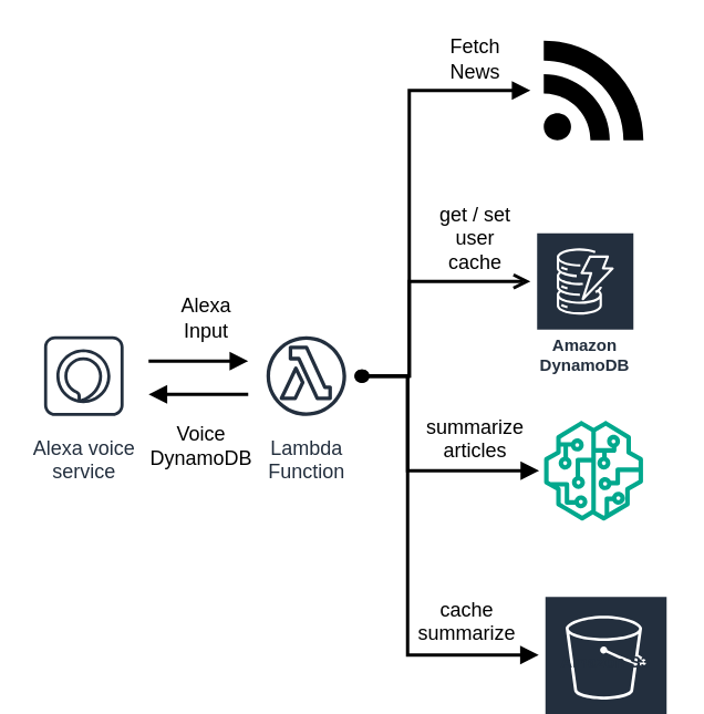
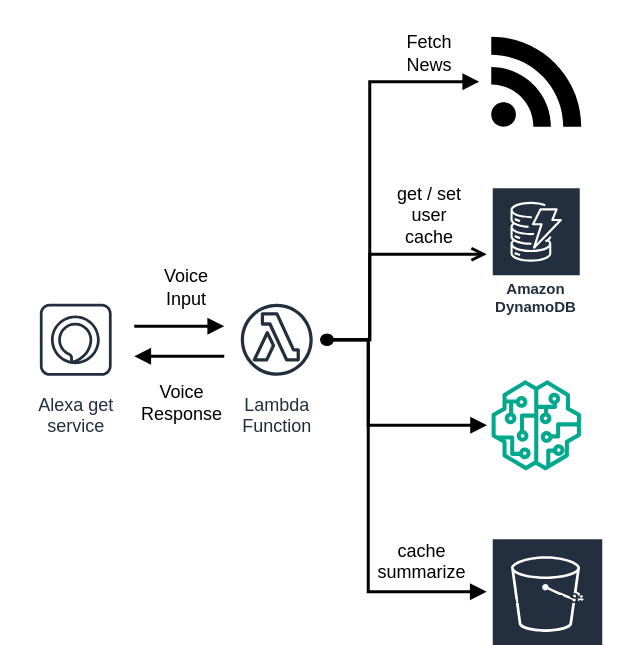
  <mxCell id="0" />
  <mxCell id="1" parent="0" />
  <mxCell id="2" value="Lambda&#10;Function" style="sketch=0;outlineConnect=0;fontColor=#232F3E;gradientColor=none;strokeColor=#232F3E;fillColor=#ffffff;dashed=0;verticalLabelPosition=bottom;verticalAlign=top;align=center;html=1;fontSize=12;fontStyle=0;aspect=fixed;shape=mxgraph.aws4.resourceIcon;resIcon=mxgraph.aws4.lambda_function;" vertex="1" parent="1"><mxGeometry x="154" y="196" width="60" height="60" as="geometry" /></mxCell>
- <mxCell id="3" value="Alexa voice&#10;service" style="sketch=0;outlineConnect=0;fontColor=#232F3E;gradientColor=none;strokeColor=#232F3E;fillColor=#ffffff;dashed=0;verticalLabelPosition=bottom;verticalAlign=top;align=center;html=1;fontSize=12;fontStyle=0;aspect=fixed;shape=mxgraph.aws4.resourceIcon;resIcon=mxgraph.aws4.alexa_voice_service;" vertex="1" parent="1"><mxGeometry x="20" y="196" width="60" height="60" as="geometry" /></mxCell>
- <mxCell id="4" value="Amazon DynamoDB" style="sketch=0;outlineConnect=0;fontColor=#232F3E;gradientColor=none;strokeColor=#ffffff;fillColor=#232F3E;dashed=0;verticalLabelPosition=middle;verticalAlign=bottom;align=center;html=1;whiteSpace=wrap;fontSize=10;fontStyle=1;spacing=3;shape=mxgraph.aws4.productIcon;prIcon=mxgraph.aws4.dynamodb;flipV=0;" vertex="1" parent="1"><mxGeometry x="322" y="139" width="60" height="90" as="geometry" /></mxCell>
+ <mxCell id="3" value="Alexa get&#10;service" style="sketch=0;outlineConnect=0;fontColor=#232F3E;gradientColor=none;strokeColor=#232F3E;fillColor=#ffffff;dashed=0;verticalLabelPosition=bottom;verticalAlign=top;align=center;html=1;fontSize=12;fontStyle=0;aspect=fixed;shape=mxgraph.aws4.resourceIcon;resIcon=mxgraph.aws4.alexa_voice_service;" vertex="1" parent="1"><mxGeometry x="20" y="196" width="60" height="60" as="geometry" /></mxCell>
+ <mxCell id="4" value="Amazon DynamoDB" style="sketch=0;outlineConnect=0;fontColor=#232F3E;gradientColor=none;strokeColor=#ffffff;fillColor=#232F3E;dashed=0;verticalLabelPosition=middle;verticalAlign=bottom;align=center;html=1;whiteSpace=wrap;fontSize=10;fontStyle=1;spacing=3;shape=mxgraph.aws4.productIcon;prIcon=mxgraph.aws4.dynamodb;flipV=0;" vertex="1" parent="1"><mxGeometry x="327" y="124" width="60" height="90" as="geometry" /></mxCell>
  <mxCell id="5" value="" style="shape=mxgraph.signs.tech.rss;html=1;pointerEvents=1;fillColor=#000000;strokeColor=none;verticalLabelPosition=bottom;verticalAlign=top;align=center;flipV=0;" vertex="1" parent="1"><mxGeometry x="327" y="24" width="60" height="60" as="geometry" /></mxCell>
  <mxCell id="6" value="" style="sketch=0;outlineConnect=0;fontColor=#232F3E;gradientColor=none;fillColor=#01A88D;strokeColor=none;dashed=0;verticalLabelPosition=bottom;verticalAlign=top;align=center;html=1;fontSize=12;fontStyle=0;aspect=fixed;pointerEvents=1;shape=mxgraph.aws4.sagemaker_model;flipV=0;" vertex="1" parent="1"><mxGeometry x="327" y="253" width="60" height="60" as="geometry" /></mxCell>
  <mxCell id="7" value="Amazon S3" style="sketch=0;outlineConnect=0;fontColor=#232F3E;gradientColor=none;strokeColor=#ffffff;fillColor=#232F3E;dashed=0;verticalLabelPosition=middle;verticalAlign=bottom;align=center;html=1;whiteSpace=wrap;fontSize=10;fontStyle=1;spacing=3;shape=mxgraph.aws4.productIcon;prIcon=mxgraph.aws4.s3;flipV=0;" vertex="1" parent="1"><mxGeometry x="327" y="358" width="75" height="50" as="geometry" /></mxCell>
  <mxCell id="8" value="" style="html=1;labelBackgroundColor=#ffffff;jettySize=auto;orthogonalLoop=1;fontSize=14;rounded=0;jumpStyle=gap;edgeStyle=orthogonalEdgeStyle;startArrow=none;endArrow=block;strokeWidth=2;endFill=1;" edge="1" parent="1"><mxGeometry width="48" height="48" relative="1" as="geometry"><mxPoint x="89" y="217" as="sourcePoint" /><mxPoint x="149" y="217" as="targetPoint" /></mxGeometry></mxCell>
  <mxCell id="9" value="" style="html=1;labelBackgroundColor=#ffffff;jettySize=auto;orthogonalLoop=1;fontSize=14;rounded=0;jumpStyle=gap;edgeStyle=orthogonalEdgeStyle;startArrow=oval;endArrow=block;strokeWidth=2;startFill=1;endFill=1;sourcePerimeterSpacing=3;targetPerimeterSpacing=3;entryX=0;entryY=0.5;entryDx=0;entryDy=0;entryPerimeter=0;" edge="1" parent="1" source="2"><mxGeometry width="48" height="48" relative="1" as="geometry"><mxPoint x="209" y="226" as="sourcePoint" /><mxPoint x="319" y="54" as="targetPoint" /><Array as="points"><mxPoint x="246" y="226" /><mxPoint x="246" y="54" /></Array></mxGeometry></mxCell>
  <mxCell id="10" value="" style="html=1;labelBackgroundColor=#ffffff;jettySize=auto;orthogonalLoop=1;fontSize=14;rounded=0;jumpStyle=gap;edgeStyle=orthogonalEdgeStyle;startArrow=oval;endArrow=open;strokeWidth=2;startFill=1;endFill=1;sourcePerimeterSpacing=3;targetPerimeterSpacing=3;" edge="1" parent="1" source="2" target="4"><mxGeometry width="48" height="48" relative="1" as="geometry"><mxPoint x="219" y="226" as="sourcePoint" /><mxPoint x="326" y="169" as="targetPoint" /><Array as="points"><mxPoint x="246" y="226" /><mxPoint x="246" y="169" /></Array></mxGeometry></mxCell>
  <mxCell id="11" value="" style="html=1;labelBackgroundColor=#ffffff;jettySize=auto;orthogonalLoop=1;fontSize=14;rounded=0;jumpStyle=gap;edgeStyle=orthogonalEdgeStyle;startArrow=oval;endArrow=block;strokeWidth=2;startFill=1;endFill=1;sourcePerimeterSpacing=3;targetPerimeterSpacing=3;" edge="1" parent="1" target="6"><mxGeometry width="48" height="48" relative="1" as="geometry"><mxPoint x="218" y="226" as="sourcePoint" /><mxPoint x="325.222" y="283" as="targetPoint" /><Array as="points"><mxPoint x="245" y="226" /><mxPoint x="245" y="283" /></Array></mxGeometry></mxCell>
  <mxCell id="12" value="" style="html=1;labelBackgroundColor=#ffffff;jettySize=auto;orthogonalLoop=1;fontSize=14;rounded=0;jumpStyle=gap;edgeStyle=orthogonalEdgeStyle;startArrow=oval;endArrow=block;strokeWidth=2;startFill=1;endFill=1;sourcePerimeterSpacing=3;targetPerimeterSpacing=3;" edge="1" parent="1" target="7"><mxGeometry width="48" height="48" relative="1" as="geometry"><mxPoint x="218" y="226" as="sourcePoint" /><mxPoint x="332" y="394" as="targetPoint" /><Array as="points"><mxPoint x="245" y="226" /><mxPoint x="245" y="394" /></Array></mxGeometry></mxCell>
- <mxCell id="13" value="Alexa Input" style="text;html=1;align=center;verticalAlign=middle;whiteSpace=wrap;rounded=0;" vertex="1" parent="1"><mxGeometry x="94" y="176" width="60" height="30" as="geometry" /></mxCell>
+ <mxCell id="13" value="Voice Input" style="text;html=1;align=center;verticalAlign=middle;whiteSpace=wrap;rounded=0;" vertex="1" parent="1"><mxGeometry x="94" y="176" width="60" height="30" as="geometry" /></mxCell>
  <mxCell id="14" value="Fetch News" style="text;html=1;align=center;verticalAlign=middle;whiteSpace=wrap;rounded=0;" vertex="1" parent="1"><mxGeometry x="256" y="20" width="60" height="30" as="geometry" /></mxCell>
  <mxCell id="15" value="get / set user cache" style="text;html=1;align=center;verticalAlign=middle;whiteSpace=wrap;rounded=0;" vertex="1" parent="1"><mxGeometry x="256" y="128" width="60" height="30" as="geometry" /></mxCell>
- <mxCell id="16" value="&#10;summarize articles&#10;&#10;" style="text;html=1;align=center;verticalAlign=middle;whiteSpace=wrap;rounded=0;" vertex="1" parent="1"><mxGeometry x="256" y="256" width="60" height="30" as="geometry" /></mxCell>
  <mxCell id="17" value="&#10;cache summarize&#10;&#10;" style="text;html=1;align=center;verticalAlign=middle;whiteSpace=wrap;rounded=0;" vertex="1" parent="1"><mxGeometry x="251" y="366" width="60" height="30" as="geometry" /></mxCell>
  <mxCell id="18" value="" style="html=1;labelBackgroundColor=#ffffff;jettySize=auto;orthogonalLoop=1;fontSize=14;rounded=0;jumpStyle=gap;edgeStyle=orthogonalEdgeStyle;startArrow=none;endArrow=block;strokeWidth=2;endFill=1;" edge="1" parent="1"><mxGeometry width="48" height="48" relative="1" as="geometry"><mxPoint x="149" y="237" as="sourcePoint" /><mxPoint x="89" y="237" as="targetPoint" /></mxGeometry></mxCell>
- <mxCell id="19" value="Voice DynamoDB" style="text;html=1;align=center;verticalAlign=middle;whiteSpace=wrap;rounded=0;" vertex="1" parent="1"><mxGeometry x="91" y="253" width="60" height="30" as="geometry" /></mxCell>
+ <mxCell id="19" value="Voice Response" style="text;html=1;align=center;verticalAlign=middle;whiteSpace=wrap;rounded=0;" vertex="1" parent="1"><mxGeometry x="91" y="253" width="60" height="30" as="geometry" /></mxCell>
